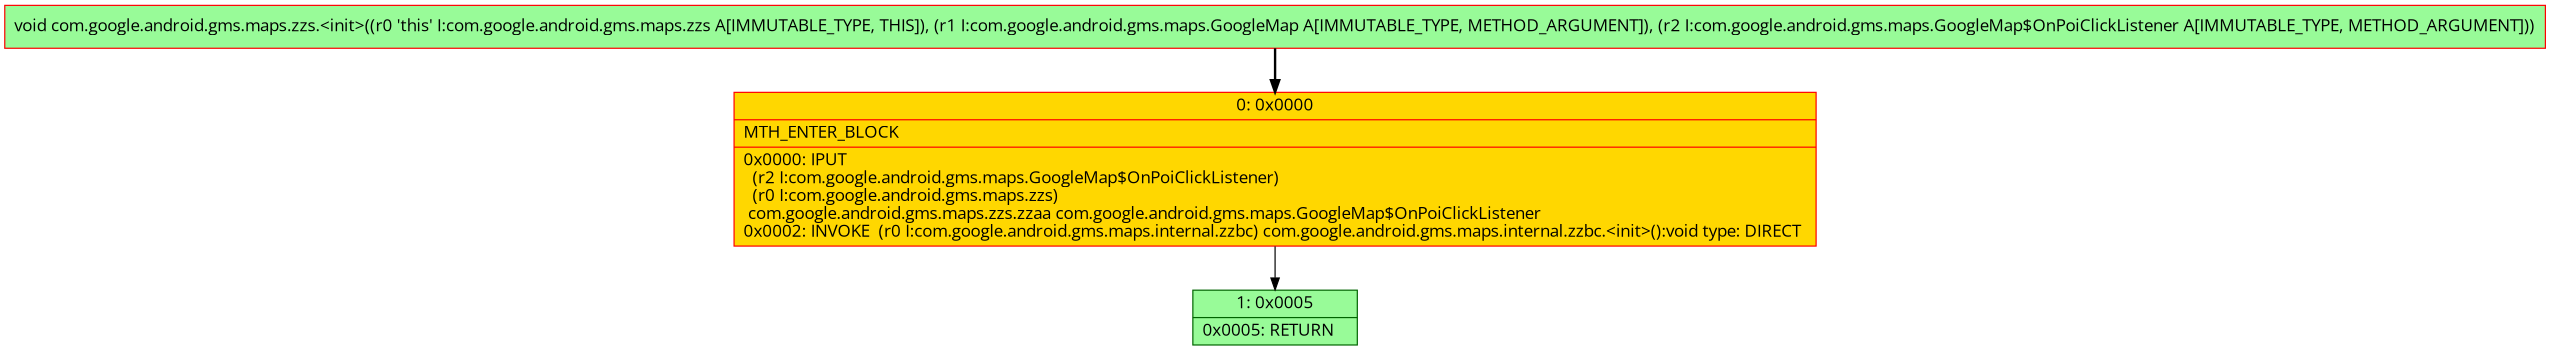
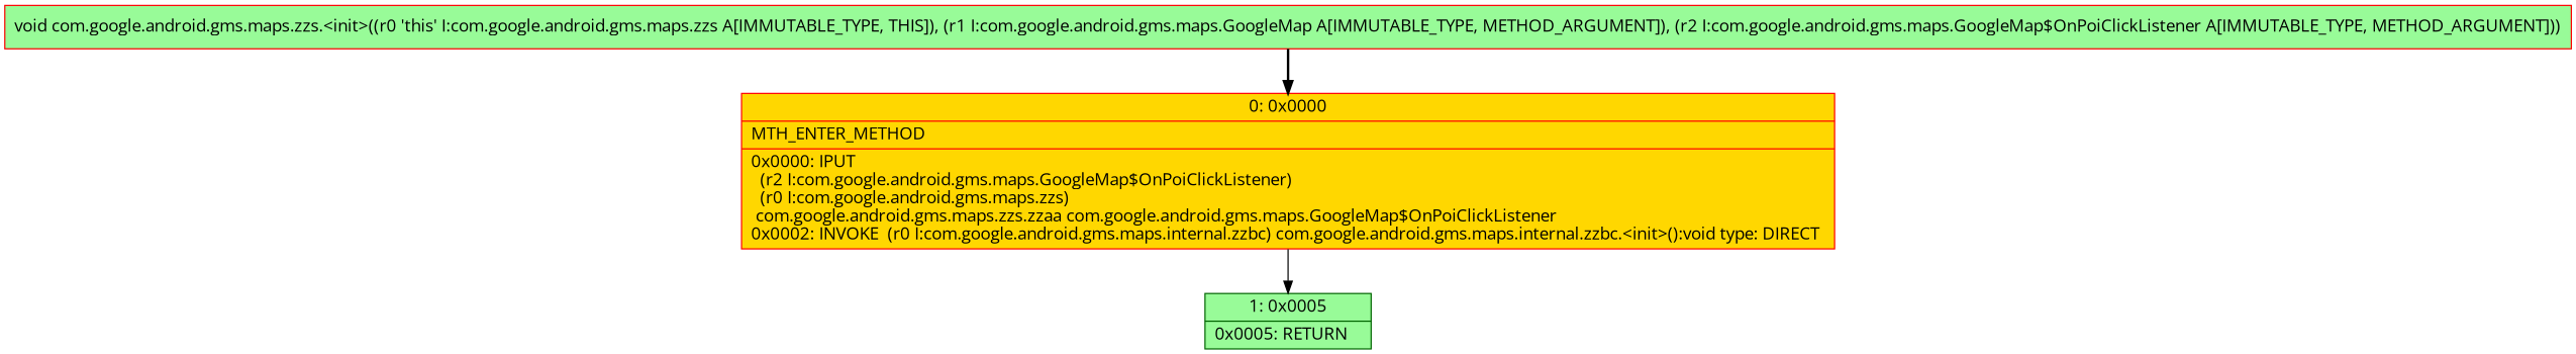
  digraph {
    fontname="Open Sans"
    node [shape=record style=filled fillcolor=palegreen color=red fontname="Open Sans"]
    edge [fontname="Open Sans"]
-   n1 [label="{0\:\ 0x0000|MTH_ENTER_BLOCK\l|0x0000: IPUT  \l  (r2 I:com.google.android.gms.maps.GoogleMap$OnPoiClickListener)\l  (r0 I:com.google.android.gms.maps.zzs)\l com.google.android.gms.maps.zzs.zzaa com.google.android.gms.maps.GoogleMap$OnPoiClickListener \l0x0002: INVOKE  (r0 I:com.google.android.gms.maps.internal.zzbc) com.google.android.gms.maps.internal.zzbc.\<init\>():void type: DIRECT \l}" fillcolor=gold]
+   n1 [label="{0\:\ 0x0000|MTH_ENTER_METHOD\l|0x0000: IPUT  \l  (r2 I:com.google.android.gms.maps.GoogleMap$OnPoiClickListener)\l  (r0 I:com.google.android.gms.maps.zzs)\l com.google.android.gms.maps.zzs.zzaa com.google.android.gms.maps.GoogleMap$OnPoiClickListener \l0x0002: INVOKE  (r0 I:com.google.android.gms.maps.internal.zzbc) com.google.android.gms.maps.internal.zzbc.\<init\>():void type: DIRECT \l}" fillcolor=gold]
    n2 [label="{1\:\ 0x0005|0x0005: RETURN   \l}" color=darkgreen]
    n3 [label="{void com.google.android.gms.maps.zzs.\<init\>((r0 'this' I:com.google.android.gms.maps.zzs A[IMMUTABLE_TYPE, THIS]), (r1 I:com.google.android.gms.maps.GoogleMap A[IMMUTABLE_TYPE, METHOD_ARGUMENT]), (r2 I:com.google.android.gms.maps.GoogleMap$OnPoiClickListener A[IMMUTABLE_TYPE, METHOD_ARGUMENT])) }"]
    n1 -> n2 [style=solid]
    n3 -> n1 [style=bold]
  }
